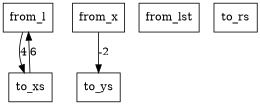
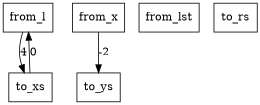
  digraph {
    rankdir=TB
    node [fillcolor=white shape=box style=filled]
    n1 [label=<from_l>]
    n2 [label=<to_xs>]
    n3 [label=<from_x>]
    n4 [label=<to_ys>]
    n5 [label=<from_lst>]
    n6 [label=<to_rs>]
    n1 -> n2 [label=4]
-   n2 -> n1 [label=6]
+   n2 -> n1 [label=0]
    n3 -> n4 [label=-2]
  }
